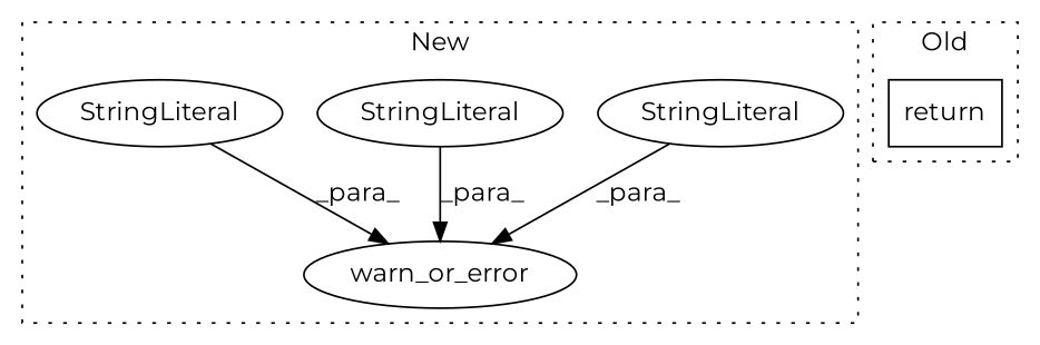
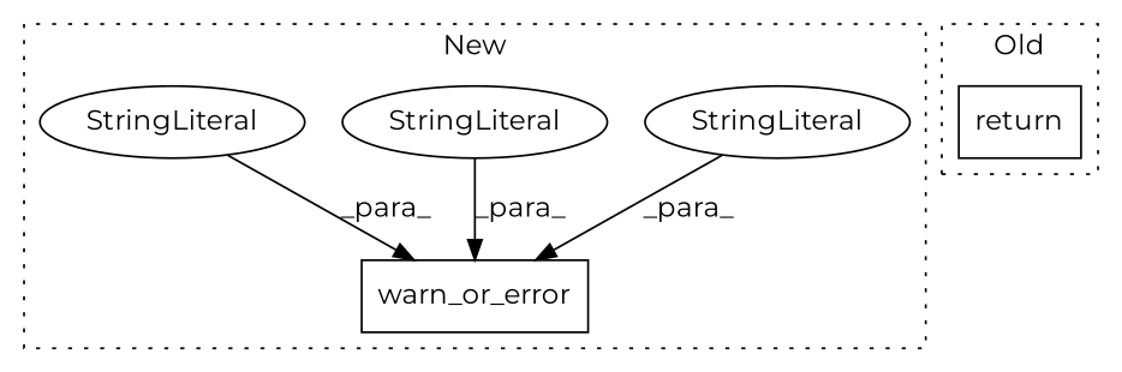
  digraph {
    fontname=Montserrat
    node [a=45 shape=ellipse fontname=Montserrat]
    edge [fontname=Montserrat]
-   n1 [a=32 l="14,1" label=warn_or_error s="1594,1890"]
+   n1 [a=32 l="14,1" label=warn_or_error s="1594,1890" shape=box]
    n2 [l=28 label=StringLiteral s=1622]
    n3 [l=239 label=StringLiteral s=1651]
    n4 [l=13 label=StringLiteral s=1608]
    n5 [a=41 l=7 label=return s=416 shape=box]
    subgraph cluster_1 {
      label=New
      style=dotted
      n1
      n2
      n3
      n4
    }
    subgraph cluster_2 {
      label=Old
      style=dotted
      n5
    }
    n2 -> n1 [label=_para_]
    n3 -> n1 [label=_para_]
    n4 -> n1 [label=_para_]
  }
